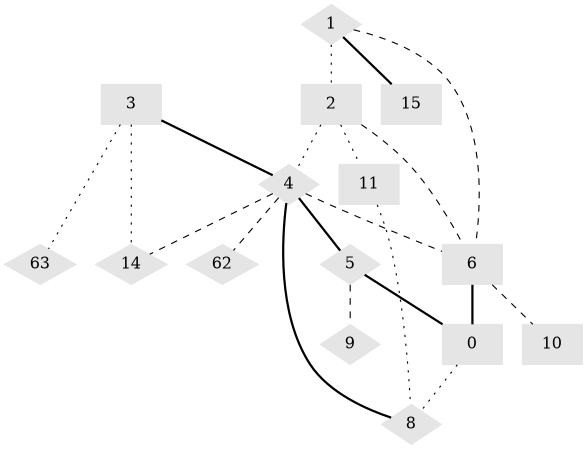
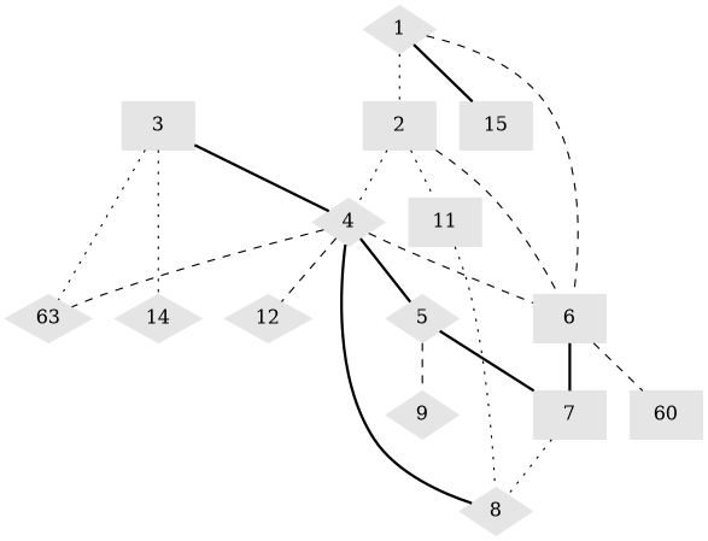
  graph {
    node [color=gray90 shape=diamond style=filled]
    edge [style=dashed weight=1.0]
    2 [shape=box]
    1
    6 [shape=box]
    15 [shape=box]
    4
    11 [shape=box]
-   7 [shape=box label=0]
-   10 [shape=box]
+   7 [shape=box]
+   10 [shape=box label=60]
    8
    14
    5
-   12 [label=62]
+   12
    3 [shape=box]
    n14 [label=63]
    9
    2 -- 6
    2 -- 4 [style=dotted weight=2.0]
    2 -- 11 [style=dotted]
    1 -- 2 [style=dotted weight=3.0]
    1 -- 6
    1 -- 15 [style=bold]
    6 -- 7 [style=bold]
    6 -- 10
    4 -- 6
    4 -- 8 [style=bold]
-   4 -- 14
+   4 -- n14
    4 -- 5 [style=bold]
    4 -- 12
    11 -- 8 [style=dotted]
    7 -- 8 [style=dotted]
    5 -- 7 [style=bold]
    5 -- 9
    3 -- 4 [style=bold]
    3 -- 14 [style=dotted]
    3 -- n14 [style=dotted]
  }
